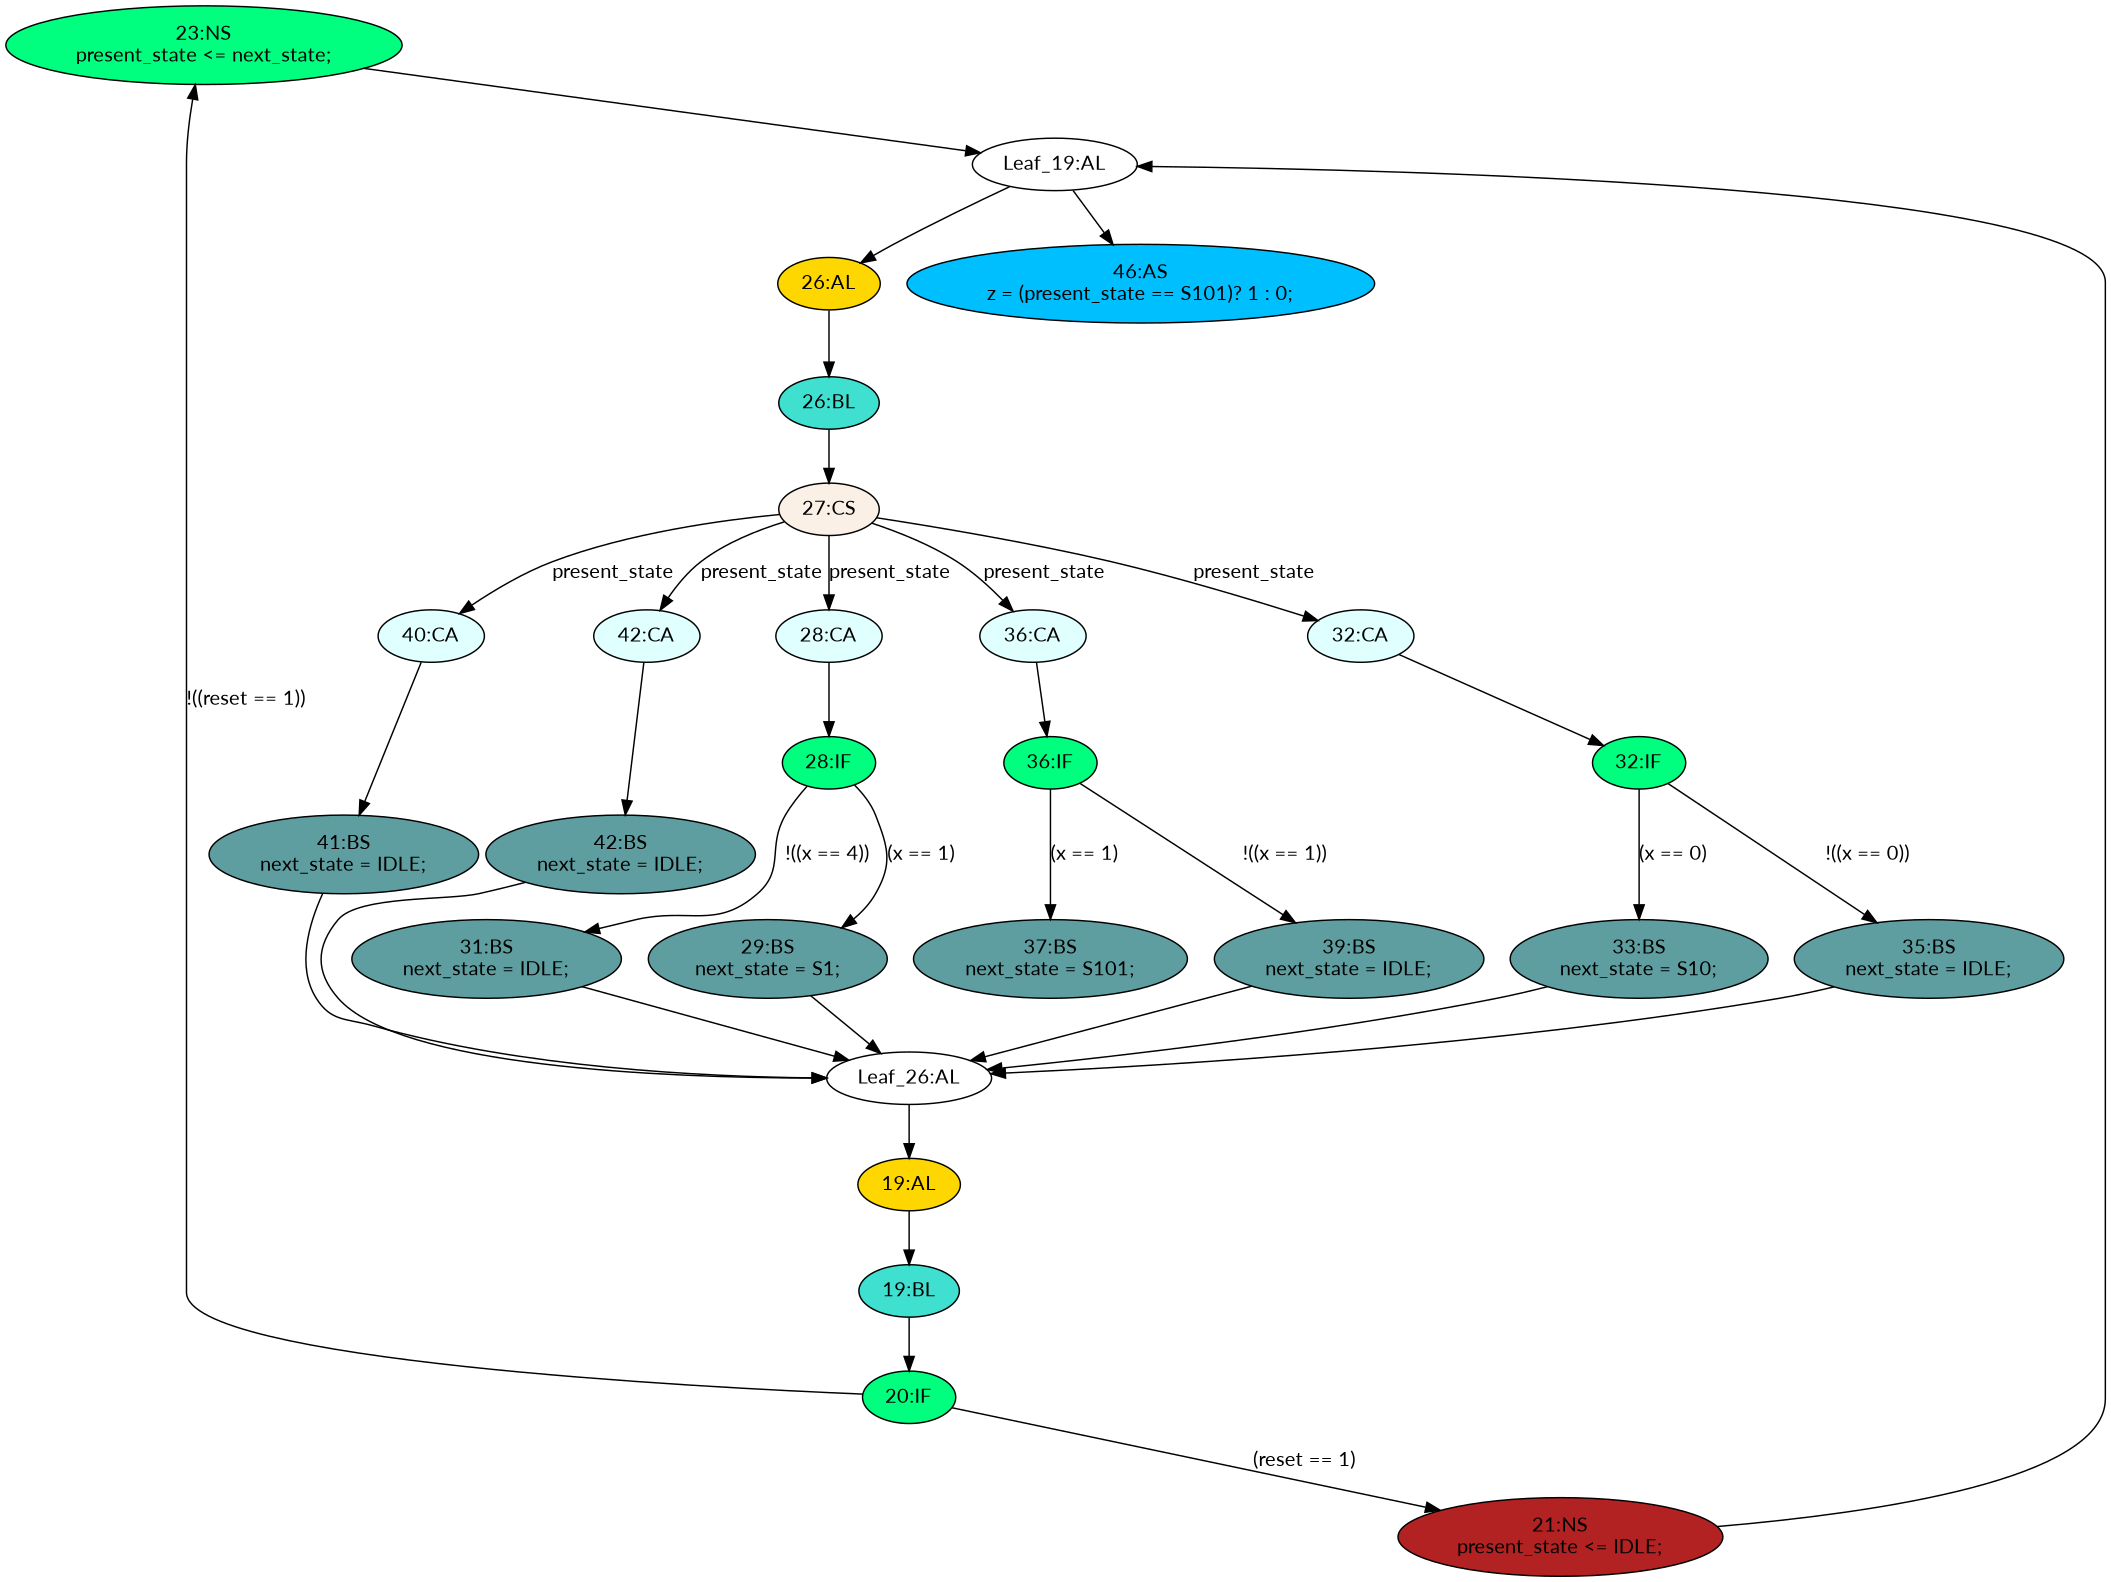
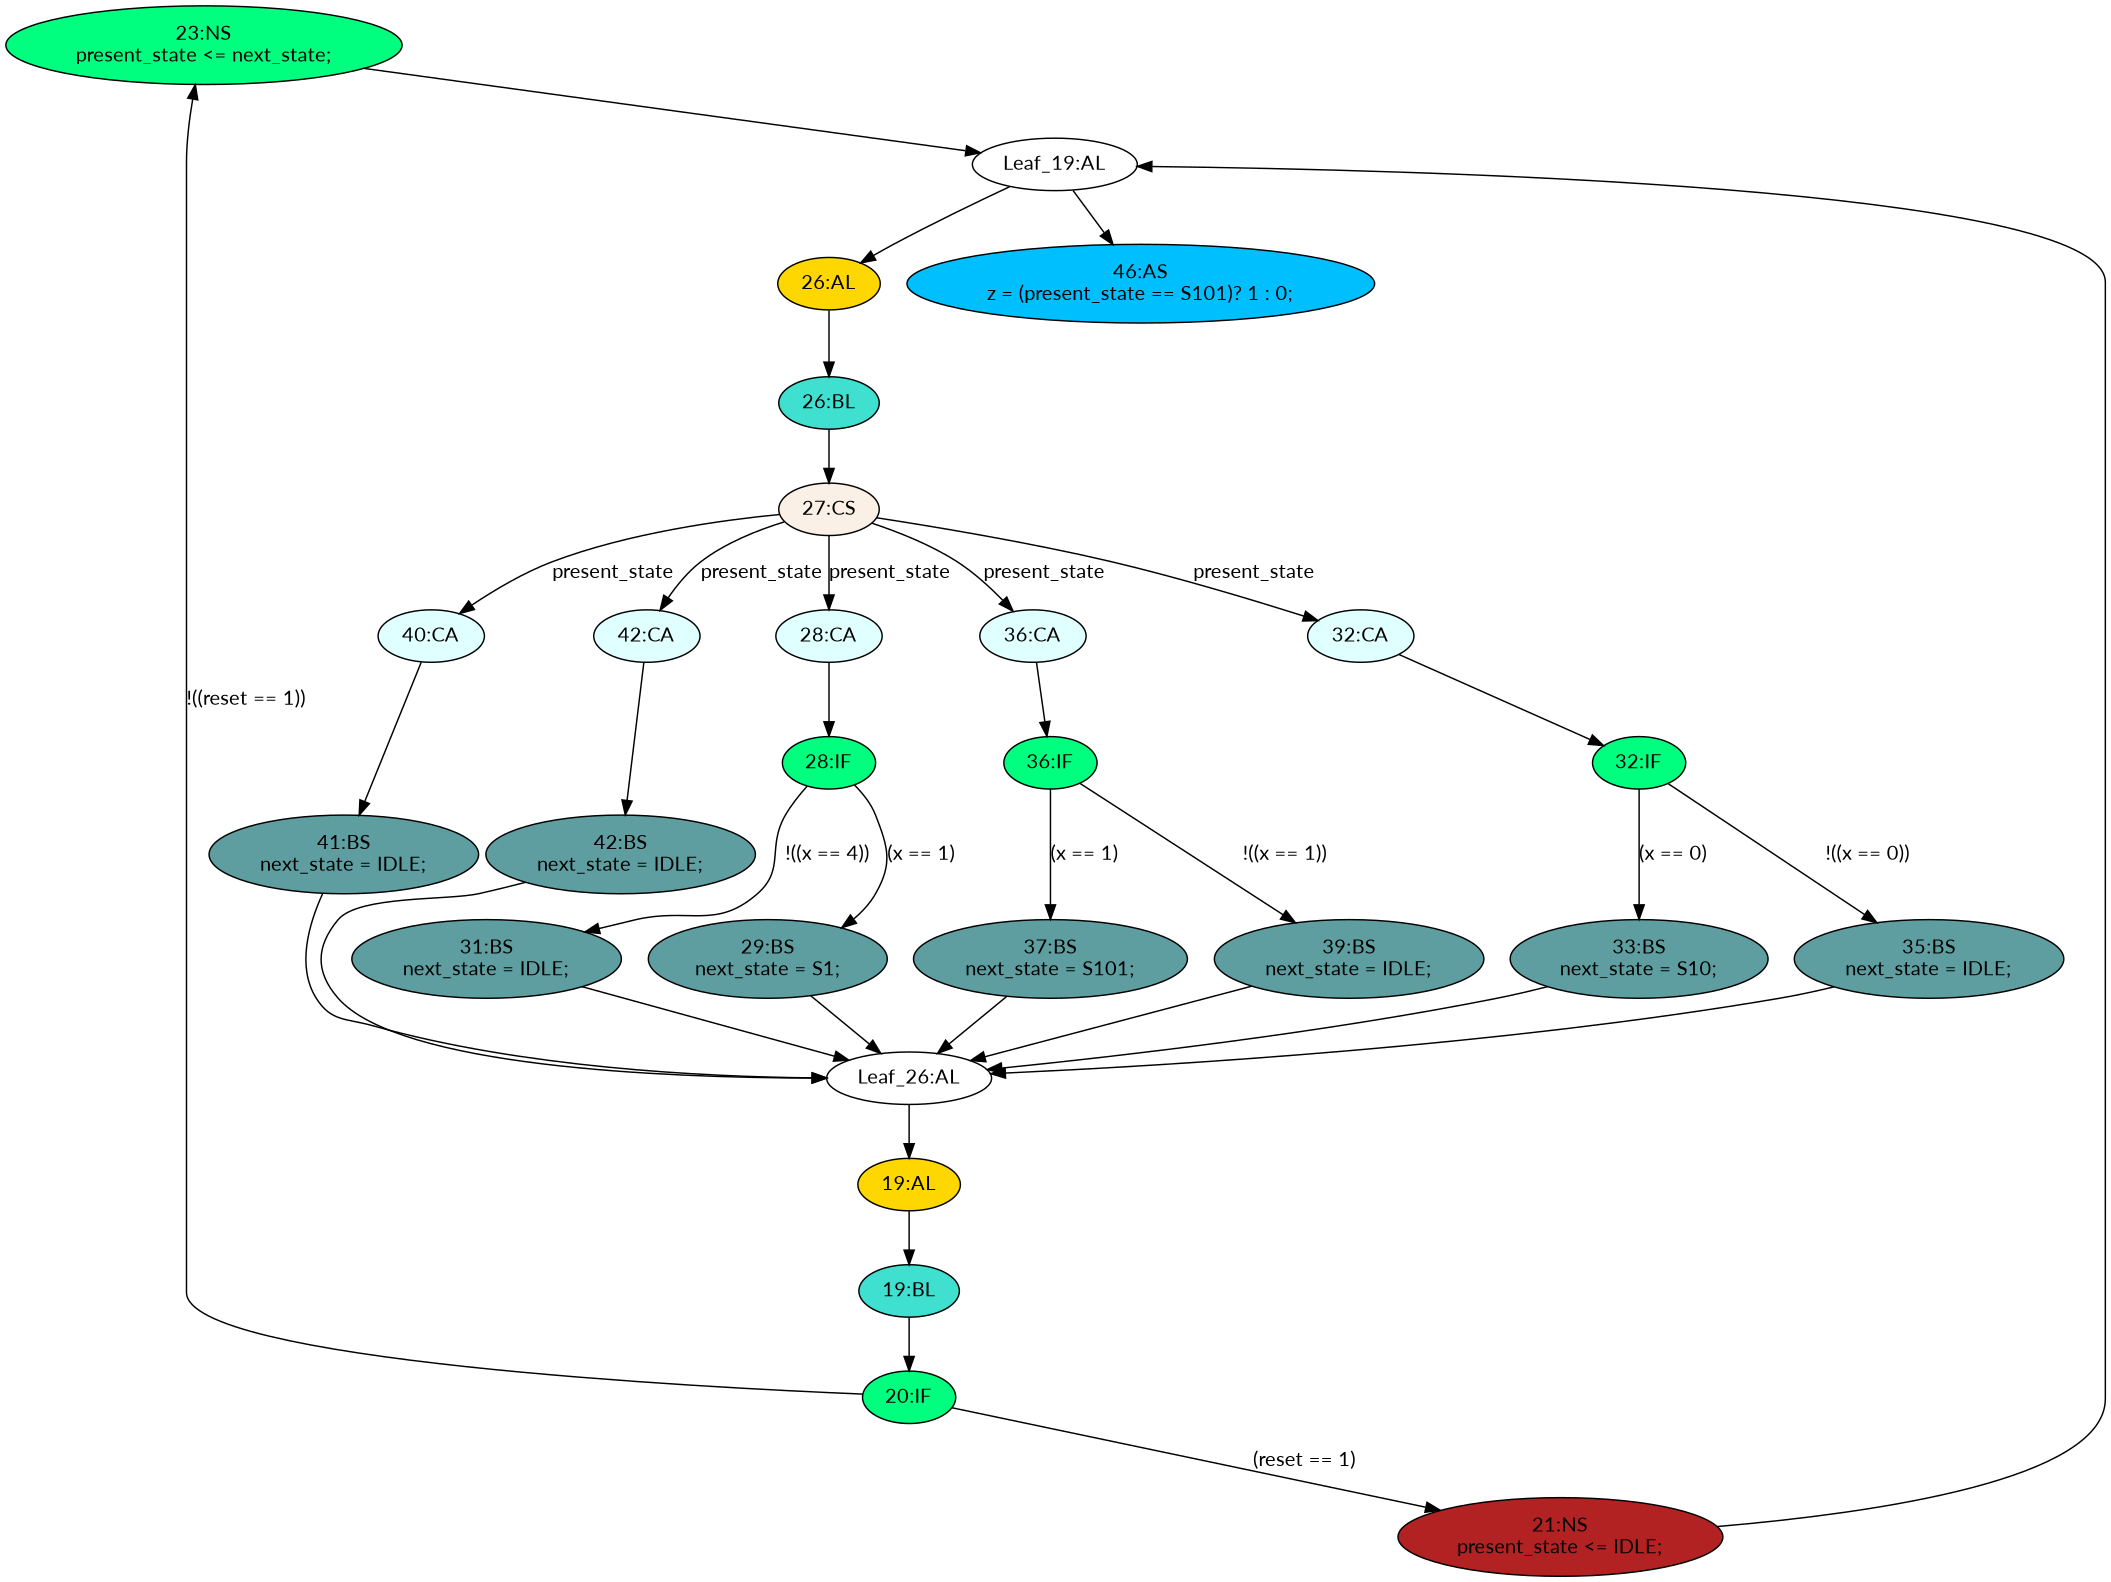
  strict digraph {
    fontname=Lato
    node [fillcolor=cadetblue fontname=Lato statements="[]" style=filled typ=BlockingSubstitution]
    edge [cond="[]" fontname=Lato lineno=None]
    n1 [ast="<pyverilog.vparser.ast.NonblockingSubstitution object at 0x7f4908371050>" fillcolor=springgreen label="23:NS\npresent_state <= next_state;" statements="[<pyverilog.vparser.ast.NonblockingSubstitution object at 0x7f4908371050>]" typ=NonblockingSubstitution]
    n2 [def_var="['present_state']" label="Leaf_19:AL" fillcolor="" statements="" style="" typ=""]
    n3 [ast="<pyverilog.vparser.ast.Assign object at 0x7f4907fd8410>" def_var="['z']" fillcolor=deepskyblue label="46:AS\nz = (present_state == S101)? 1 : 0;" typ=Assign use_var="['present_state']"]
    n4 [ast="<pyverilog.vparser.ast.Always object at 0x7f490837dc50>" clk_sens=False fillcolor=gold label="26:AL" sens="['present_state']" typ=Always use_var="['x', 'present_state']"]
    n5 [ast="<pyverilog.vparser.ast.Block object at 0x7f4908366650>" fillcolor=turquoise label="26:BL" typ=Block]
    n6 [ast="<pyverilog.vparser.ast.IfStatement object at 0x7f4908781610>" fillcolor=springgreen label="28:IF" typ=IfStatement]
    n7 [ast="<pyverilog.vparser.ast.BlockingSubstitution object at 0x7f49083e0450>" label="31:BS\nnext_state = IDLE;" statements="[<pyverilog.vparser.ast.BlockingSubstitution object at 0x7f49083e0450>]"]
    n8 [ast="<pyverilog.vparser.ast.BlockingSubstitution object at 0x7f490c4c5d10>" label="29:BS\nnext_state = S1;" statements="[<pyverilog.vparser.ast.BlockingSubstitution object at 0x7f490c4c5d10>]"]
    n9 [def_var="['next_state']" label="Leaf_26:AL" fillcolor="" statements="" style="" typ=""]
    n10 [ast="<pyverilog.vparser.ast.Always object at 0x7f49083634d0>" clk_sens=True fillcolor=gold label="19:AL" sens="['clk']" typ=Always use_var="['reset', 'next_state']"]
    n11 [ast="<pyverilog.vparser.ast.CaseStatement object at 0x7f4907fd8650>" fillcolor=linen label="27:CS" typ=CaseStatement]
    n12 [ast="<pyverilog.vparser.ast.Case object at 0x7f4908366750>" fillcolor=lightcyan label="28:CA" typ=Case]
    n13 [ast="<pyverilog.vparser.ast.Case object at 0x7f4907fd8c10>" fillcolor=lightcyan label="36:CA" typ=Case]
    n14 [ast="<pyverilog.vparser.ast.Case object at 0x7f49083e0d10>" fillcolor=lightcyan label="32:CA" typ=Case]
    n15 [ast="<pyverilog.vparser.ast.Case object at 0x7f4907fd8d50>" fillcolor=lightcyan label="40:CA" typ=Case]
    n16 [ast="<pyverilog.vparser.ast.Case object at 0x7f4907fd8590>" fillcolor=lightcyan label="42:CA" typ=Case]
    n17 [ast="<pyverilog.vparser.ast.IfStatement object at 0x7f4907fd8990>" fillcolor=springgreen label="36:IF" typ=IfStatement]
    n18 [ast="<pyverilog.vparser.ast.IfStatement object at 0x7f4909be8ad0>" fillcolor=springgreen label="32:IF" typ=IfStatement]
    n19 [ast="<pyverilog.vparser.ast.BlockingSubstitution object at 0x7f4907fd8a90>" label="41:BS\nnext_state = IDLE;" statements="[<pyverilog.vparser.ast.BlockingSubstitution object at 0x7f4907fd8a90>]"]
    n20 [ast="<pyverilog.vparser.ast.BlockingSubstitution object at 0x7f4907fd8f50>" label="42:BS\nnext_state = IDLE;" statements="[<pyverilog.vparser.ast.BlockingSubstitution object at 0x7f4907fd8f50>]"]
    n21 [ast="<pyverilog.vparser.ast.BlockingSubstitution object at 0x7f4907fd8d90>" label="37:BS\nnext_state = S101;" statements="[<pyverilog.vparser.ast.BlockingSubstitution object at 0x7f4907fd8d90>]"]
    n22 [ast="<pyverilog.vparser.ast.BlockingSubstitution object at 0x7f4907fd8fd0>" label="39:BS\nnext_state = IDLE;" statements="[<pyverilog.vparser.ast.BlockingSubstitution object at 0x7f4907fd8fd0>]"]
    n23 [ast="<pyverilog.vparser.ast.BlockingSubstitution object at 0x7f4907fd8b10>" label="33:BS\nnext_state = S10;" statements="[<pyverilog.vparser.ast.BlockingSubstitution object at 0x7f4907fd8b10>]"]
    n24 [ast="<pyverilog.vparser.ast.BlockingSubstitution object at 0x7f4907fd8350>" label="35:BS\nnext_state = IDLE;" statements="[<pyverilog.vparser.ast.BlockingSubstitution object at 0x7f4907fd8350>]"]
    n25 [ast="<pyverilog.vparser.ast.Block object at 0x7f4908363210>" fillcolor=turquoise label="19:BL" typ=Block]
    n26 [ast="<pyverilog.vparser.ast.IfStatement object at 0x7f4908371450>" fillcolor=springgreen label="20:IF" typ=IfStatement]
    n27 [ast="<pyverilog.vparser.ast.NonblockingSubstitution object at 0x7f490830e4d0>" fillcolor=firebrick label="21:NS\npresent_state <= IDLE;" statements="[<pyverilog.vparser.ast.NonblockingSubstitution object at 0x7f490830e4d0>]" typ=NonblockingSubstitution]
    n1 -> n2
    n2 -> n3 [cond="" lineno=""]
    n2 -> n4 [cond="" lineno=""]
    n4 -> n5
    n5 -> n11
    n6 -> n7 [cond="['x']" label="!((x == 4))" lineno=28]
    n6 -> n8 [cond="['x']" label="(x == 1)" lineno=28]
    n7 -> n9
    n8 -> n9
    n9 -> n10 [cond="" lineno=""]
    n10 -> n25
    n11 -> n12 [cond="['present_state']" label=present_state lineno=27]
    n11 -> n13 [cond="['present_state']" label=present_state lineno=27]
    n11 -> n14 [cond="['present_state']" label=present_state lineno=27]
    n11 -> n15 [cond="['present_state']" label=present_state lineno=27]
    n11 -> n16 [cond="['present_state']" label=present_state lineno=27]
    n12 -> n6
    n13 -> n17
    n14 -> n18
    n15 -> n19
    n16 -> n20
    n17 -> n21 [cond="['x']" label="(x == 1)" lineno=36]
    n17 -> n22 [cond="['x']" label="!((x == 1))" lineno=36]
    n18 -> n23 [cond="['x']" label="(x == 0)" lineno=32]
    n18 -> n24 [cond="['x']" label="!((x == 0))" lineno=32]
    n19 -> n9
    n20 -> n9
+   n21 -> n9
    n22 -> n9
    n23 -> n9
    n24 -> n9
    n25 -> n26
    n26 -> n1 [cond="['reset']" label="!((reset == 1))" lineno=20]
    n26 -> n27 [cond="['reset']" label="(reset == 1)" lineno=20]
    n27 -> n2
  }
